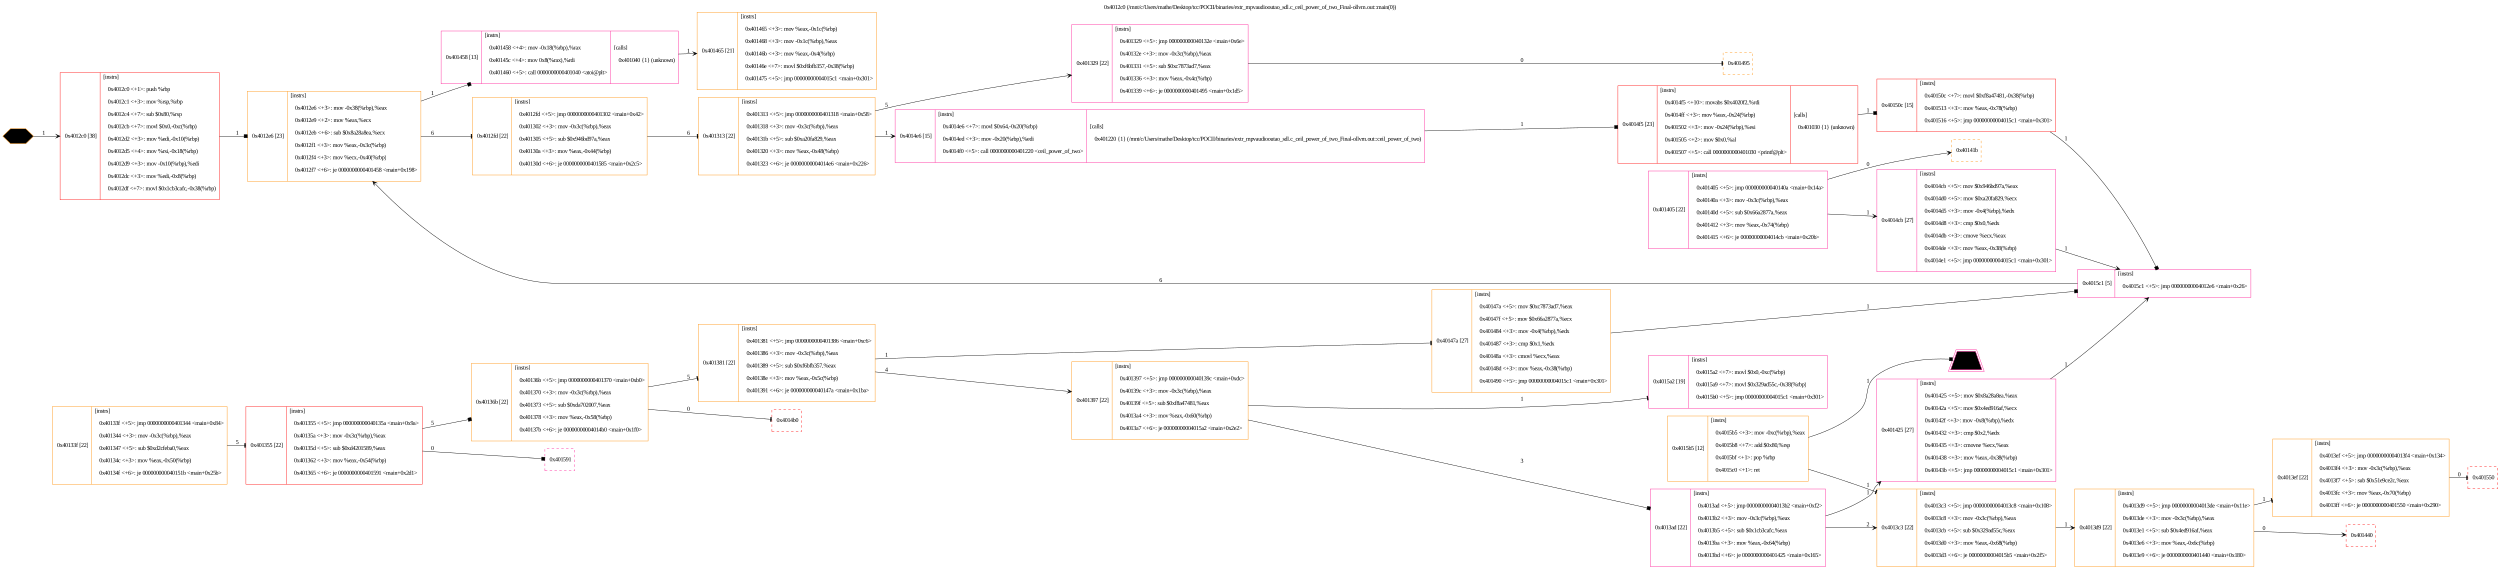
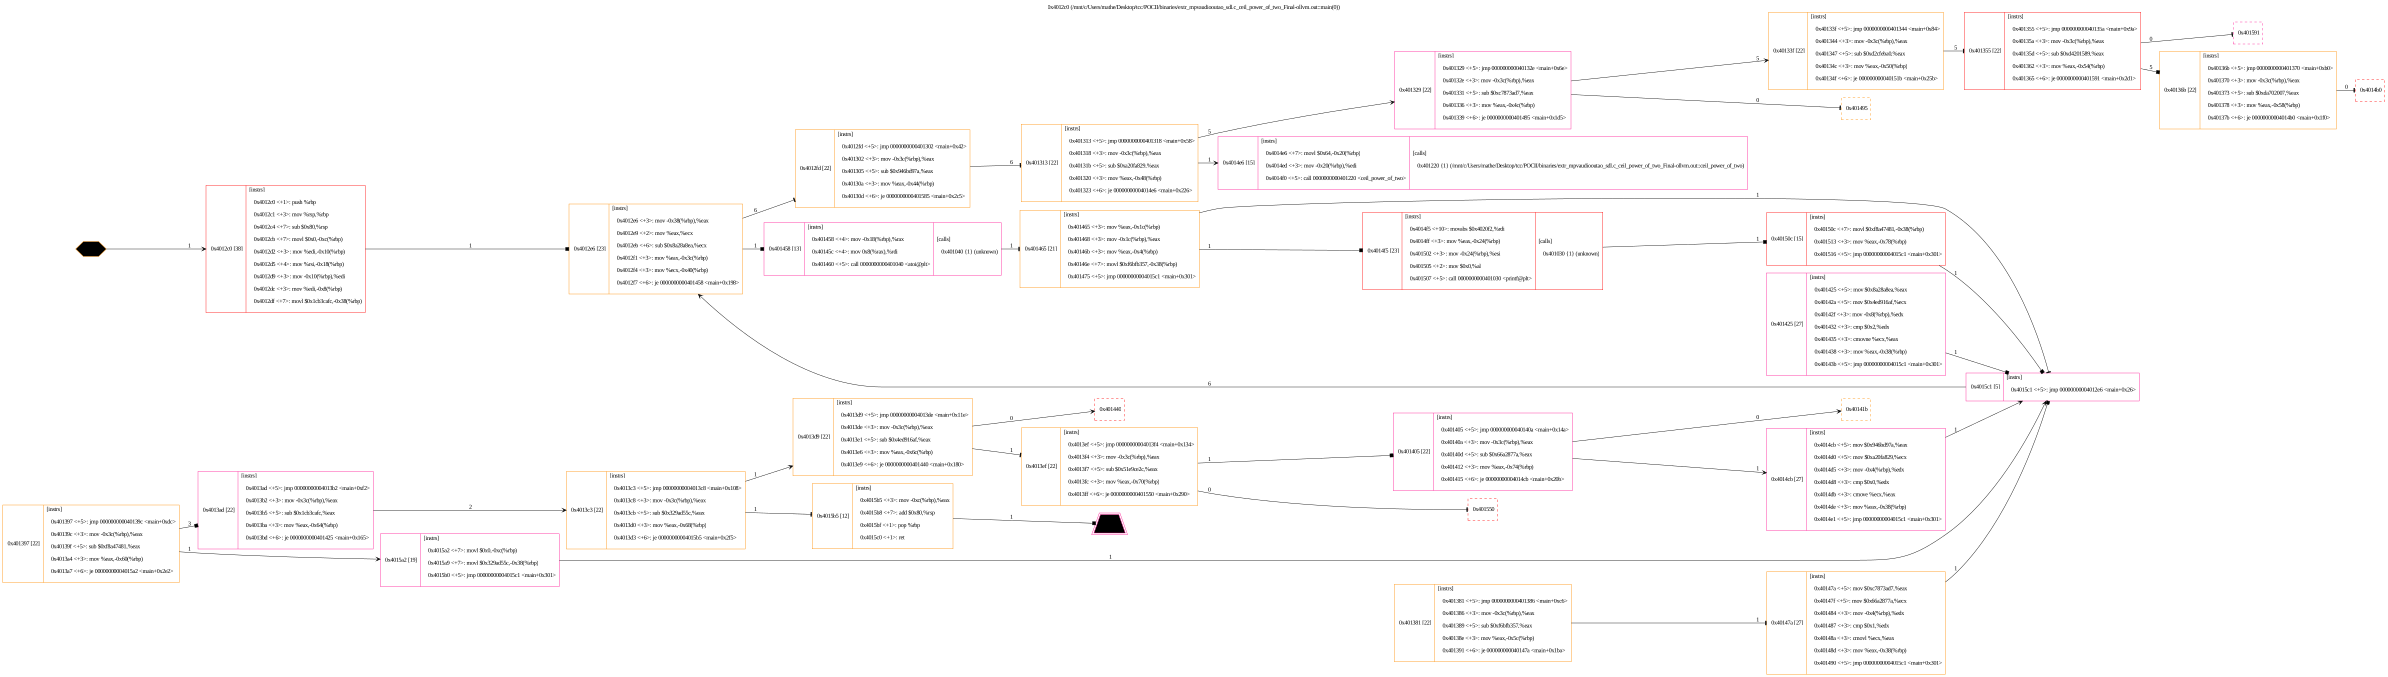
  digraph {
    fontname="Liberation Serif"
    label="0x4012c0 (/mnt/c/Users/mathe/Desktop/tcc/POCII/binaries/extr_mpvaudiooutao_sdl.c_ceil_power_of_two_Final-ollvm.out::main(0))"
    labelloc=t
    rankdir=LR
    node [color=darkorange fontname="Liberation Serif" shape=record]
    edge [arrowhead=vee fontname="Liberation Serif"]
    Entry [fillcolor=black height=0.3 shape=hexagon style=filled width=0.3]
    n2 [color=red label="{\n     0x4012c0 [38]\l\n     | [instrs]\l\n     &nbsp;&nbsp;0x4012c0 \<+1\>: push %rbp\l\n     &nbsp;&nbsp;0x4012c1 \<+3\>: mov %rsp,%rbp\l\n     &nbsp;&nbsp;0x4012c4 \<+7\>: sub $0x80,%rsp\l\n     &nbsp;&nbsp;0x4012cb \<+7\>: movl $0x0,-0xc(%rbp)\l\n     &nbsp;&nbsp;0x4012d2 \<+3\>: mov %edi,-0x10(%rbp)\l\n     &nbsp;&nbsp;0x4012d5 \<+4\>: mov %rsi,-0x18(%rbp)\l\n     &nbsp;&nbsp;0x4012d9 \<+3\>: mov -0x10(%rbp),%edi\l\n     &nbsp;&nbsp;0x4012dc \<+3\>: mov %edi,-0x8(%rbp)\l\n     &nbsp;&nbsp;0x4012df \<+7\>: movl $0x1cb3cafc,-0x38(%rbp)\l\n  }"]
    n3 [label="{\n     0x4012e6 [23]\l\n     | [instrs]\l\n     &nbsp;&nbsp;0x4012e6 \<+3\>: mov -0x38(%rbp),%eax\l\n     &nbsp;&nbsp;0x4012e9 \<+2\>: mov %eax,%ecx\l\n     &nbsp;&nbsp;0x4012eb \<+6\>: sub $0x8a28a8ea,%ecx\l\n     &nbsp;&nbsp;0x4012f1 \<+3\>: mov %eax,-0x3c(%rbp)\l\n     &nbsp;&nbsp;0x4012f4 \<+3\>: mov %ecx,-0x40(%rbp)\l\n     &nbsp;&nbsp;0x4012f7 \<+6\>: je 0000000000401458 \<main+0x198\>\l\n  }"]
    n4 [color=deeppink label="{\n     0x401458 [13]\l\n     | [instrs]\l\n     &nbsp;&nbsp;0x401458 \<+4\>: mov -0x18(%rbp),%rax\l\n     &nbsp;&nbsp;0x40145c \<+4\>: mov 0x8(%rax),%rdi\l\n     &nbsp;&nbsp;0x401460 \<+5\>: call 0000000000401040 \<atoi@plt\>\l\n     | [calls]\l\n     &nbsp;&nbsp;0x401040 \{1\} (unknown)\l\n  }"]
    n5 [label="{\n     0x4012fd [22]\l\n     | [instrs]\l\n     &nbsp;&nbsp;0x4012fd \<+5\>: jmp 0000000000401302 \<main+0x42\>\l\n     &nbsp;&nbsp;0x401302 \<+3\>: mov -0x3c(%rbp),%eax\l\n     &nbsp;&nbsp;0x401305 \<+5\>: sub $0x946bd97a,%eax\l\n     &nbsp;&nbsp;0x40130a \<+3\>: mov %eax,-0x44(%rbp)\l\n     &nbsp;&nbsp;0x40130d \<+6\>: je 0000000000401585 \<main+0x2c5\>\l\n  }"]
    n6 [label="{\n     0x401465 [21]\l\n     | [instrs]\l\n     &nbsp;&nbsp;0x401465 \<+3\>: mov %eax,-0x1c(%rbp)\l\n     &nbsp;&nbsp;0x401468 \<+3\>: mov -0x1c(%rbp),%eax\l\n     &nbsp;&nbsp;0x40146b \<+3\>: mov %eax,-0x4(%rbp)\l\n     &nbsp;&nbsp;0x40146e \<+7\>: movl $0xf6bfb357,-0x38(%rbp)\l\n     &nbsp;&nbsp;0x401475 \<+5\>: jmp 00000000004015c1 \<main+0x301\>\l\n  }"]
    n7 [label="{\n     0x401313 [22]\l\n     | [instrs]\l\n     &nbsp;&nbsp;0x401313 \<+5\>: jmp 0000000000401318 \<main+0x58\>\l\n     &nbsp;&nbsp;0x401318 \<+3\>: mov -0x3c(%rbp),%eax\l\n     &nbsp;&nbsp;0x40131b \<+5\>: sub $0xa20fa829,%eax\l\n     &nbsp;&nbsp;0x401320 \<+3\>: mov %eax,-0x48(%rbp)\l\n     &nbsp;&nbsp;0x401323 \<+6\>: je 00000000004014e6 \<main+0x226\>\l\n  }"]
    n8 [color=deeppink label="{\n     0x4015c1 [5]\l\n     | [instrs]\l\n     &nbsp;&nbsp;0x4015c1 \<+5\>: jmp 00000000004012e6 \<main+0x26\>\l\n  }"]
    n9 [color=deeppink label="{\n     0x4014e6 [15]\l\n     | [instrs]\l\n     &nbsp;&nbsp;0x4014e6 \<+7\>: movl $0x64,-0x20(%rbp)\l\n     &nbsp;&nbsp;0x4014ed \<+3\>: mov -0x20(%rbp),%edi\l\n     &nbsp;&nbsp;0x4014f0 \<+5\>: call 0000000000401220 \<ceil_power_of_two\>\l\n     | [calls]\l\n     &nbsp;&nbsp;0x401220 \{1\} (/mnt/c/Users/mathe/Desktop/tcc/POCII/binaries/extr_mpvaudiooutao_sdl.c_ceil_power_of_two_Final-ollvm.out::ceil_power_of_two)\l\n  }"]
    n10 [color=deeppink label="{\n     0x401329 [22]\l\n     | [instrs]\l\n     &nbsp;&nbsp;0x401329 \<+5\>: jmp 000000000040132e \<main+0x6e\>\l\n     &nbsp;&nbsp;0x40132e \<+3\>: mov -0x3c(%rbp),%eax\l\n     &nbsp;&nbsp;0x401331 \<+5\>: sub $0xc7873ad7,%eax\l\n     &nbsp;&nbsp;0x401336 \<+3\>: mov %eax,-0x4c(%rbp)\l\n     &nbsp;&nbsp;0x401339 \<+6\>: je 0000000000401495 \<main+0x1d5\>\l\n  }"]
    Exit [color=deeppink fillcolor=black height=0.3 peripheries=2 shape=trapezium style=filled width=0.3]
    n12 [color=red label="{\n     0x4014f5 [23]\l\n     | [instrs]\l\n     &nbsp;&nbsp;0x4014f5 \<+10\>: movabs $0x4020f2,%rdi\l\n     &nbsp;&nbsp;0x4014ff \<+3\>: mov %eax,-0x24(%rbp)\l\n     &nbsp;&nbsp;0x401502 \<+3\>: mov -0x24(%rbp),%esi\l\n     &nbsp;&nbsp;0x401505 \<+2\>: mov $0x0,%al\l\n     &nbsp;&nbsp;0x401507 \<+5\>: call 0000000000401030 \<printf@plt\>\l\n     | [calls]\l\n     &nbsp;&nbsp;0x401030 \{1\} (unknown)\l\n  }"]
    n13 [label="{\n     0x401495\l\n  }" style=dashed]
    n14 [label="{\n     0x40133f [22]\l\n     | [instrs]\l\n     &nbsp;&nbsp;0x40133f \<+5\>: jmp 0000000000401344 \<main+0x84\>\l\n     &nbsp;&nbsp;0x401344 \<+3\>: mov -0x3c(%rbp),%eax\l\n     &nbsp;&nbsp;0x401347 \<+5\>: sub $0xd2cfeba0,%eax\l\n     &nbsp;&nbsp;0x40134c \<+3\>: mov %eax,-0x50(%rbp)\l\n     &nbsp;&nbsp;0x40134f \<+6\>: je 000000000040151b \<main+0x25b\>\l\n  }"]
    n15 [color=red label="{\n     0x40150c [15]\l\n     | [instrs]\l\n     &nbsp;&nbsp;0x40150c \<+7\>: movl $0xf8a47481,-0x38(%rbp)\l\n     &nbsp;&nbsp;0x401513 \<+3\>: mov %eax,-0x78(%rbp)\l\n     &nbsp;&nbsp;0x401516 \<+5\>: jmp 00000000004015c1 \<main+0x301\>\l\n  }"]
    n16 [color=red label="{\n     0x401355 [22]\l\n     | [instrs]\l\n     &nbsp;&nbsp;0x401355 \<+5\>: jmp 000000000040135a \<main+0x9a\>\l\n     &nbsp;&nbsp;0x40135a \<+3\>: mov -0x3c(%rbp),%eax\l\n     &nbsp;&nbsp;0x40135d \<+5\>: sub $0xd4201589,%eax\l\n     &nbsp;&nbsp;0x401362 \<+3\>: mov %eax,-0x54(%rbp)\l\n     &nbsp;&nbsp;0x401365 \<+6\>: je 0000000000401591 \<main+0x2d1\>\l\n  }"]
    n17 [color=deeppink label="{\n     0x401591\l\n  }" style=dashed]
    n18 [label="{\n     0x40136b [22]\l\n     | [instrs]\l\n     &nbsp;&nbsp;0x40136b \<+5\>: jmp 0000000000401370 \<main+0xb0\>\l\n     &nbsp;&nbsp;0x401370 \<+3\>: mov -0x3c(%rbp),%eax\l\n     &nbsp;&nbsp;0x401373 \<+5\>: sub $0xda702007,%eax\l\n     &nbsp;&nbsp;0x401378 \<+3\>: mov %eax,-0x58(%rbp)\l\n     &nbsp;&nbsp;0x40137b \<+6\>: je 00000000004014b0 \<main+0x1f0\>\l\n  }"]
    n19 [label="{\n     0x40141b\l\n  }" style=dashed]
    n20 [color=red label="{\n     0x4014b0\l\n  }" style=dashed]
    n21 [label="{\n     0x401381 [22]\l\n     | [instrs]\l\n     &nbsp;&nbsp;0x401381 \<+5\>: jmp 0000000000401386 \<main+0xc6\>\l\n     &nbsp;&nbsp;0x401386 \<+3\>: mov -0x3c(%rbp),%eax\l\n     &nbsp;&nbsp;0x401389 \<+5\>: sub $0xf6bfb357,%eax\l\n     &nbsp;&nbsp;0x40138e \<+3\>: mov %eax,-0x5c(%rbp)\l\n     &nbsp;&nbsp;0x401391 \<+6\>: je 000000000040147a \<main+0x1ba\>\l\n  }"]
    n22 [color=deeppink label="{\n     0x4014cb [27]\l\n     | [instrs]\l\n     &nbsp;&nbsp;0x4014cb \<+5\>: mov $0x946bd97a,%eax\l\n     &nbsp;&nbsp;0x4014d0 \<+5\>: mov $0xa20fa829,%ecx\l\n     &nbsp;&nbsp;0x4014d5 \<+3\>: mov -0x4(%rbp),%edx\l\n     &nbsp;&nbsp;0x4014d8 \<+3\>: cmp $0x0,%edx\l\n     &nbsp;&nbsp;0x4014db \<+3\>: cmove %ecx,%eax\l\n     &nbsp;&nbsp;0x4014de \<+3\>: mov %eax,-0x38(%rbp)\l\n     &nbsp;&nbsp;0x4014e1 \<+5\>: jmp 00000000004015c1 \<main+0x301\>\l\n  }"]
    n23 [label="{\n     0x40147a [27]\l\n     | [instrs]\l\n     &nbsp;&nbsp;0x40147a \<+5\>: mov $0xc7873ad7,%eax\l\n     &nbsp;&nbsp;0x40147f \<+5\>: mov $0x66a2877a,%ecx\l\n     &nbsp;&nbsp;0x401484 \<+3\>: mov -0x4(%rbp),%edx\l\n     &nbsp;&nbsp;0x401487 \<+3\>: cmp $0x1,%edx\l\n     &nbsp;&nbsp;0x40148a \<+3\>: cmovl %ecx,%eax\l\n     &nbsp;&nbsp;0x40148d \<+3\>: mov %eax,-0x38(%rbp)\l\n     &nbsp;&nbsp;0x401490 \<+5\>: jmp 00000000004015c1 \<main+0x301\>\l\n  }"]
    n24 [label="{\n     0x401397 [22]\l\n     | [instrs]\l\n     &nbsp;&nbsp;0x401397 \<+5\>: jmp 000000000040139c \<main+0xdc\>\l\n     &nbsp;&nbsp;0x40139c \<+3\>: mov -0x3c(%rbp),%eax\l\n     &nbsp;&nbsp;0x40139f \<+5\>: sub $0xf8a47481,%eax\l\n     &nbsp;&nbsp;0x4013a4 \<+3\>: mov %eax,-0x60(%rbp)\l\n     &nbsp;&nbsp;0x4013a7 \<+6\>: je 00000000004015a2 \<main+0x2e2\>\l\n  }"]
    n25 [color=deeppink label="{\n     0x401405 [22]\l\n     | [instrs]\l\n     &nbsp;&nbsp;0x401405 \<+5\>: jmp 000000000040140a \<main+0x14a\>\l\n     &nbsp;&nbsp;0x40140a \<+3\>: mov -0x3c(%rbp),%eax\l\n     &nbsp;&nbsp;0x40140d \<+5\>: sub $0x66a2877a,%eax\l\n     &nbsp;&nbsp;0x401412 \<+3\>: mov %eax,-0x74(%rbp)\l\n     &nbsp;&nbsp;0x401415 \<+6\>: je 00000000004014cb \<main+0x20b\>\l\n  }"]
    n26 [color=deeppink label="{\n     0x4015a2 [19]\l\n     | [instrs]\l\n     &nbsp;&nbsp;0x4015a2 \<+7\>: movl $0x0,-0xc(%rbp)\l\n     &nbsp;&nbsp;0x4015a9 \<+7\>: movl $0x329ad55c,-0x38(%rbp)\l\n     &nbsp;&nbsp;0x4015b0 \<+5\>: jmp 00000000004015c1 \<main+0x301\>\l\n  }"]
    n27 [color=deeppink label="{\n     0x4013ad [22]\l\n     | [instrs]\l\n     &nbsp;&nbsp;0x4013ad \<+5\>: jmp 00000000004013b2 \<main+0xf2\>\l\n     &nbsp;&nbsp;0x4013b2 \<+3\>: mov -0x3c(%rbp),%eax\l\n     &nbsp;&nbsp;0x4013b5 \<+5\>: sub $0x1cb3cafc,%eax\l\n     &nbsp;&nbsp;0x4013ba \<+3\>: mov %eax,-0x64(%rbp)\l\n     &nbsp;&nbsp;0x4013bd \<+6\>: je 0000000000401425 \<main+0x165\>\l\n  }"]
    n28 [color=red label="{\n     0x401550\l\n  }" style=dashed]
    n29 [color=deeppink label="{\n     0x401425 [27]\l\n     | [instrs]\l\n     &nbsp;&nbsp;0x401425 \<+5\>: mov $0x8a28a8ea,%eax\l\n     &nbsp;&nbsp;0x40142a \<+5\>: mov $0x4ed916af,%ecx\l\n     &nbsp;&nbsp;0x40142f \<+3\>: mov -0x8(%rbp),%edx\l\n     &nbsp;&nbsp;0x401432 \<+3\>: cmp $0x2,%edx\l\n     &nbsp;&nbsp;0x401435 \<+3\>: cmovne %ecx,%eax\l\n     &nbsp;&nbsp;0x401438 \<+3\>: mov %eax,-0x38(%rbp)\l\n     &nbsp;&nbsp;0x40143b \<+5\>: jmp 00000000004015c1 \<main+0x301\>\l\n  }"]
    n30 [label="{\n     0x4013c3 [22]\l\n     | [instrs]\l\n     &nbsp;&nbsp;0x4013c3 \<+5\>: jmp 00000000004013c8 \<main+0x108\>\l\n     &nbsp;&nbsp;0x4013c8 \<+3\>: mov -0x3c(%rbp),%eax\l\n     &nbsp;&nbsp;0x4013cb \<+5\>: sub $0x329ad55c,%eax\l\n     &nbsp;&nbsp;0x4013d0 \<+3\>: mov %eax,-0x68(%rbp)\l\n     &nbsp;&nbsp;0x4013d3 \<+6\>: je 00000000004015b5 \<main+0x2f5\>\l\n  }"]
    n31 [label="{\n     0x4013ef [22]\l\n     | [instrs]\l\n     &nbsp;&nbsp;0x4013ef \<+5\>: jmp 00000000004013f4 \<main+0x134\>\l\n     &nbsp;&nbsp;0x4013f4 \<+3\>: mov -0x3c(%rbp),%eax\l\n     &nbsp;&nbsp;0x4013f7 \<+5\>: sub $0x51e9ce2c,%eax\l\n     &nbsp;&nbsp;0x4013fc \<+3\>: mov %eax,-0x70(%rbp)\l\n     &nbsp;&nbsp;0x4013ff \<+6\>: je 0000000000401550 \<main+0x290\>\l\n  }"]
    n32 [label="{\n     0x4013d9 [22]\l\n     | [instrs]\l\n     &nbsp;&nbsp;0x4013d9 \<+5\>: jmp 00000000004013de \<main+0x11e\>\l\n     &nbsp;&nbsp;0x4013de \<+3\>: mov -0x3c(%rbp),%eax\l\n     &nbsp;&nbsp;0x4013e1 \<+5\>: sub $0x4ed916af,%eax\l\n     &nbsp;&nbsp;0x4013e6 \<+3\>: mov %eax,-0x6c(%rbp)\l\n     &nbsp;&nbsp;0x4013e9 \<+6\>: je 0000000000401440 \<main+0x180\>\l\n  }"]
    n33 [label="{\n     0x4015b5 [12]\l\n     | [instrs]\l\n     &nbsp;&nbsp;0x4015b5 \<+3\>: mov -0xc(%rbp),%eax\l\n     &nbsp;&nbsp;0x4015b8 \<+7\>: add $0x80,%rsp\l\n     &nbsp;&nbsp;0x4015bf \<+1\>: pop %rbp\l\n     &nbsp;&nbsp;0x4015c0 \<+1\>: ret\l\n  }"]
    n34 [color=red label="{\n     0x401440\l\n  }" style=dashed]
    Entry -> n2 [label=" 1"]
    n2 -> n3 [arrowhead=box label=" 1"]
    n3 -> n4 [arrowhead=box label=" 1"]
    n3 -> n5 [arrowhead=tee label=" 6"]
-   n4 -> n6 [label=" 1"]
+   n4 -> n6 [arrowhead=tee label=" 1"]
    n5 -> n7 [arrowhead=tee label=" 6"]
+   n6 -> n8 [arrowhead=tee label=" 1"]
    n7 -> n9 [label=" 1"]
    n7 -> n10 [label=" 5"]
    n8 -> n3 [label=" 6"]
-   n9 -> n12 [arrowhead=box label=" 1"]
+   n6 -> n12 [arrowhead=box label=" 1"]
    n10 -> n13 [arrowhead=tee label=" 0"]
+   n10 -> n14 [label=" 5"]
    n12 -> n15 [arrowhead=box label=" 1"]
    n14 -> n16 [arrowhead=tee label=" 5"]
    n15 -> n8 [arrowhead=box label=" 1"]
-   n16 -> n17 [arrowhead=box label=" 0"]
+   n16 -> n17 [arrowhead=tee label=" 0"]
    n16 -> n18 [arrowhead=box label=" 5"]
    n18 -> n20 [arrowhead=tee label=" 0"]
-   n18 -> n21 [arrowhead=tee label=" 5"]
    n21 -> n23 [arrowhead=tee label=" 1"]
-   n21 -> n24 [label=" 4"]
    n22 -> n8 [label=" 1"]
    n23 -> n8 [arrowhead=box label=" 1"]
-   n24 -> n26 [arrowhead=tee label=" 1"]
+   n24 -> n26 [label=" 1"]
    n24 -> n27 [arrowhead=box label=" 3"]
    n25 -> n19 [label=" 0"]
    n25 -> n22 [label=" 1"]
-   n27 -> n29 [label=" 1"]
+   n26 -> n8 [label=" 1"]
    n27 -> n30 [label=" 2"]
-   n29 -> n8 [label=" 1"]
+   n29 -> n8 [arrowhead=box label=" 1"]
    n30 -> n32 [label=" 1"]
-   n33 -> n30 [arrowhead=tee label=" 1"]
+   n30 -> n33 [arrowhead=tee label=" 1"]
+   n31 -> n25 [arrowhead=box label=" 1"]
    n31 -> n28 [arrowhead=tee label=" 0"]
    n32 -> n31 [arrowhead=tee label=" 1"]
    n32 -> n34 [label=" 0"]
    n33 -> Exit [arrowhead=box label=" 1"]
  }
